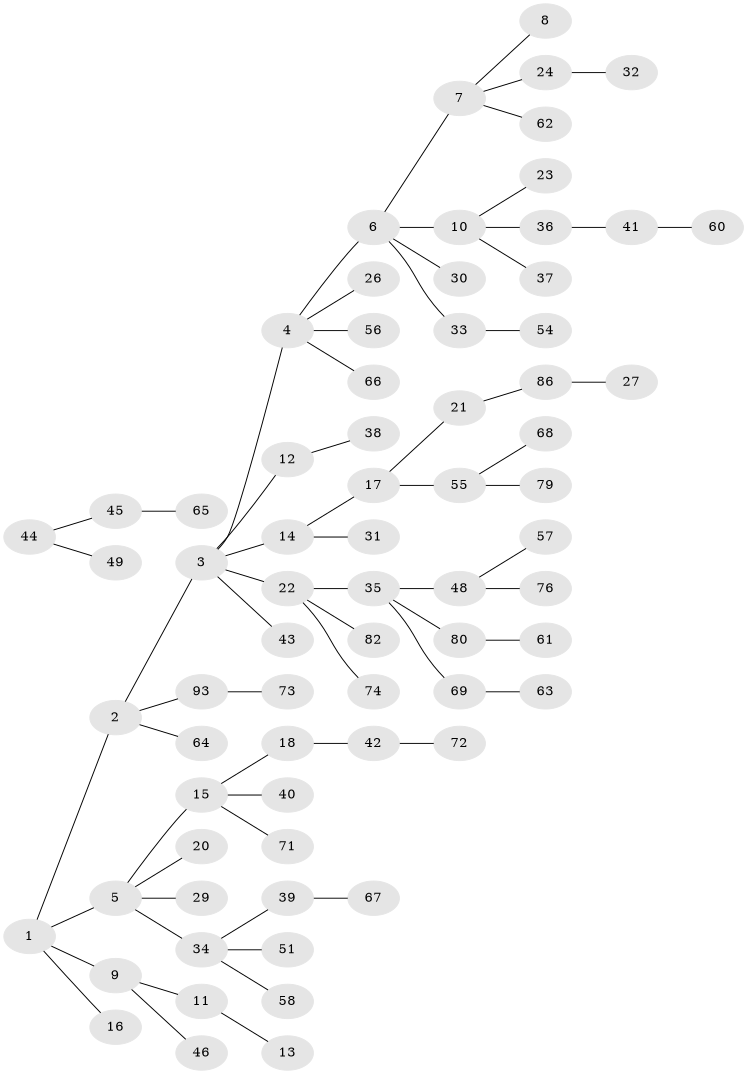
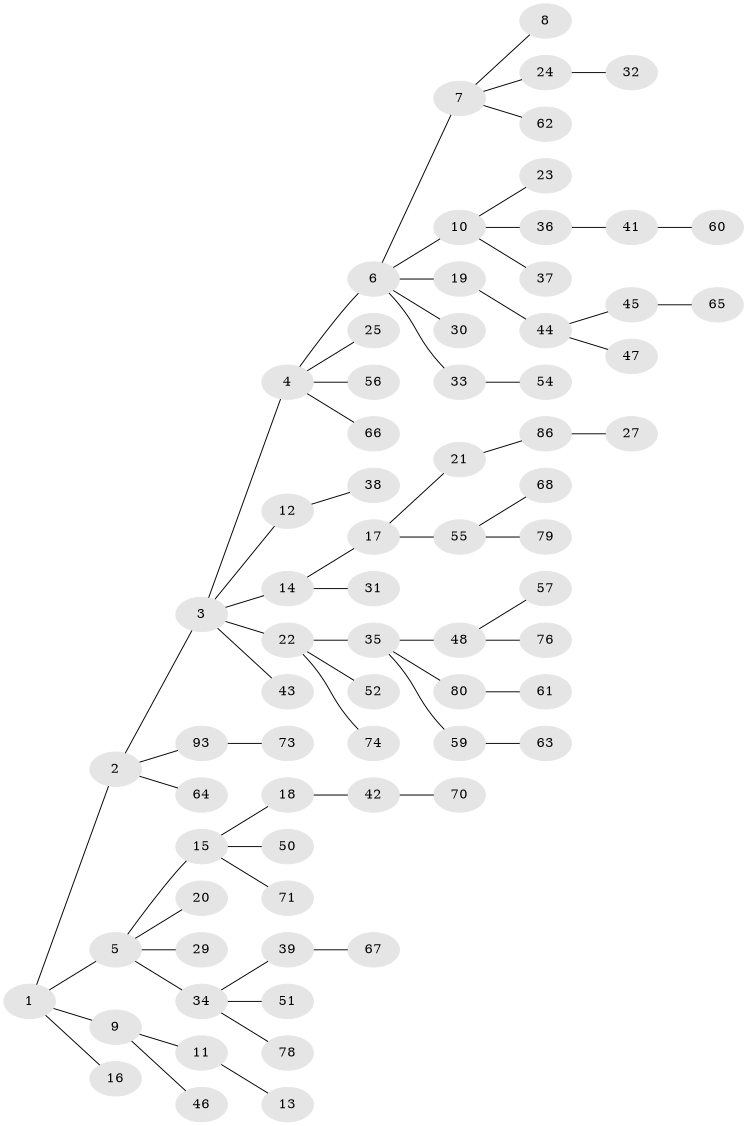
  graph {
    rankdir=LR
    node [color=gray90 style=filled]
    1
    2
    5
    9
    16
    3
    n7 [label=93]
    64
    15
    20
    29
    34
    11
    46
    4
    12
    14
    22
    43
    73
    6
-   25 [label=26]
+   25
    56
    66
    38
    17
    31
    35
-   52 [label=82]
+   52
    74
    7
    10
+   19
    30
    33
    18
-   40
+   40 [label=50]
    71
    39
    51
-   58
+   58 [label=78]
    8
    24
    62
    23
    36
    37
    44
    54
    32
    13
    41
    21
    55
    42
    n56 [label=86]
    68
    n58 [label=79]
-   70 [label=72]
+   70
    45
-   49
+   49 [label=47]
    27
    48
    n64 [label=80]
-   59 [label=69]
+   59
    67
    57
    n68 [label=76]
    61
    63
    60
    65
    1 -- 2
    1 -- 5
    1 -- 9
    1 -- 16
    2 -- 3
    2 -- n7
    2 -- 64
    5 -- 15
    5 -- 20
    5 -- 29
    5 -- 34
    9 -- 11
    9 -- 46
    3 -- 4
    3 -- 12
    3 -- 14
    3 -- 22
    3 -- 43
    n7 -- 73
    15 -- 18
    15 -- 40
    15 -- 71
    34 -- 39
    34 -- 51
    34 -- 58
    11 -- 13
    4 -- 6
    4 -- 25
    4 -- 56
    4 -- 66
    12 -- 38
    14 -- 17
    14 -- 31
    22 -- 35
    22 -- 52
    22 -- 74
    6 -- 7
    6 -- 10
+   6 -- 19
    6 -- 30
    6 -- 33
    17 -- 21
    17 -- 55
    35 -- 48
    35 -- n64
    35 -- 59
    7 -- 8
    7 -- 24
    7 -- 62
    10 -- 23
    10 -- 36
    10 -- 37
+   19 -- 44
    33 -- 54
    18 -- 42
    39 -- 67
    24 -- 32
    36 -- 41
    44 -- 45
    44 -- 49
    41 -- 60
    21 -- n56
    55 -- 68
    55 -- n58
    42 -- 70
    n56 -- 27
    45 -- 65
    48 -- 57
    48 -- n68
    n64 -- 61
    59 -- 63
  }
